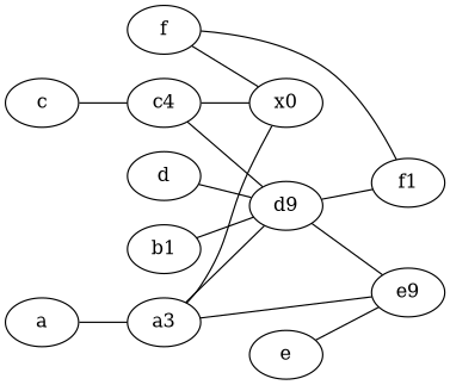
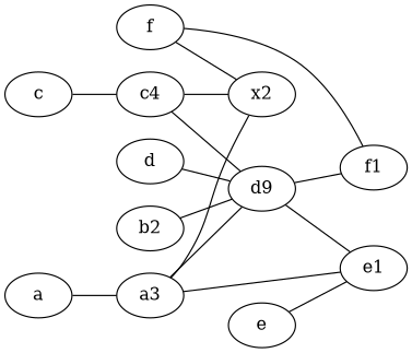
  graph {
    rankdir=LR
    node [labelfontsize=50]
    f
    f1
-   x0
+   x0 [label=x2]
    n4 [label=a3]
-   e1 [label=e9]
+   e1
    n6 [label=d9]
    n7 [label=c4]
-   b1
+   b1 [label=b2]
    d
    a
    e
    c
    f -- f1
    f -- x0
    n4 -- x0
    n4 -- e1
    n4 -- n6
    n6 -- f1
    n6 -- e1
    n7 -- x0
    n7 -- n6
    b1 -- n6
    d -- n6
    a -- n4
    e -- e1
    c -- n7
  }
